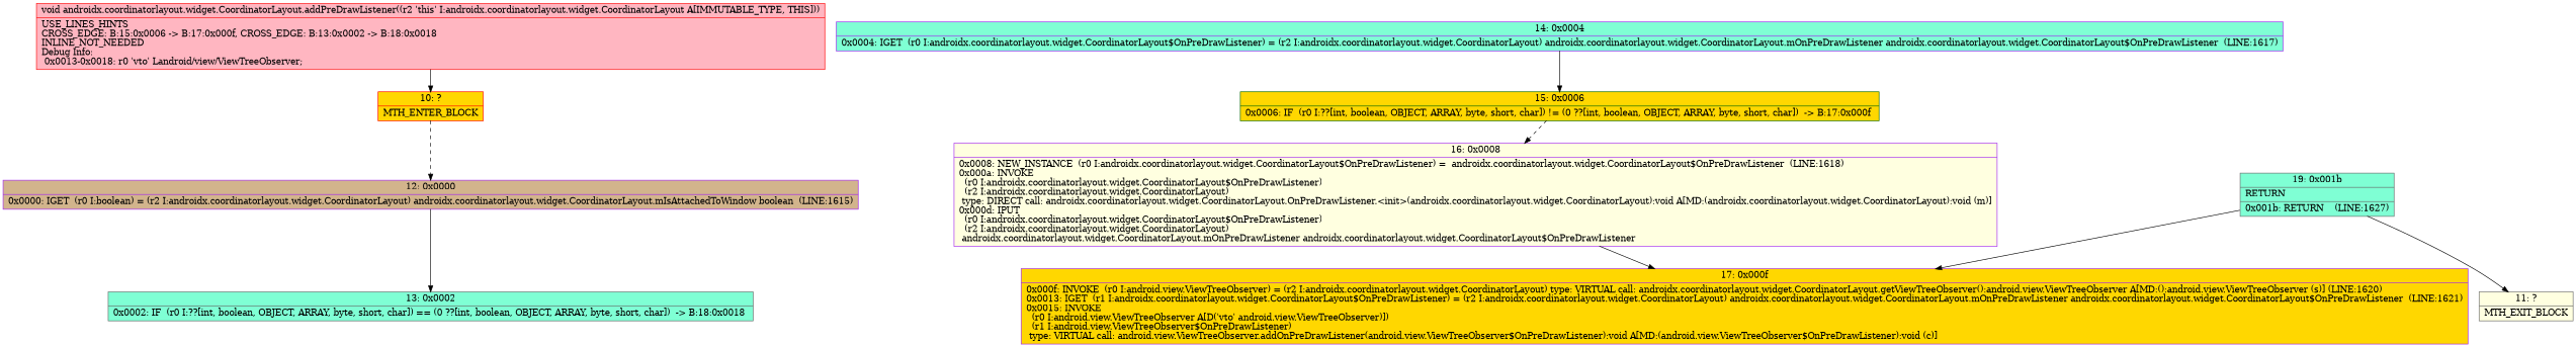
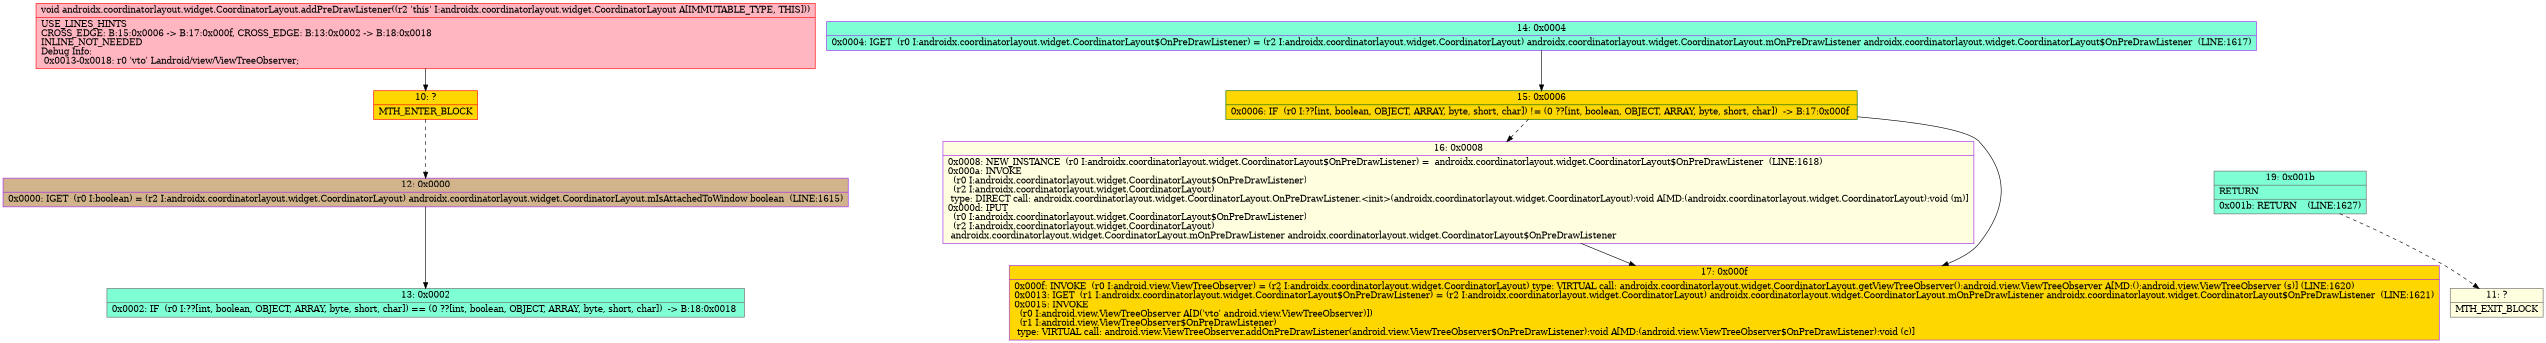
  digraph {
    node [color=purple fillcolor=gold shape=record style=filled]
    n1 [color=red label="{10\:\ ?|MTH_ENTER_BLOCK\l}"]
    n2 [fillcolor=tan label="{12\:\ 0x0000|0x0000: IGET  (r0 I:boolean) = (r2 I:androidx.coordinatorlayout.widget.CoordinatorLayout) androidx.coordinatorlayout.widget.CoordinatorLayout.mIsAttachedToWindow boolean  (LINE:1615)\l}"]
    n3 [color=gray40 fillcolor=aquamarine label="{13\:\ 0x0002|0x0002: IF  (r0 I:??[int, boolean, OBJECT, ARRAY, byte, short, char]) == (0 ??[int, boolean, OBJECT, ARRAY, byte, short, char])  \-\> B:18:0x0018 \l}"]
    n4 [fillcolor=aquamarine label="{14\:\ 0x0004|0x0004: IGET  (r0 I:androidx.coordinatorlayout.widget.CoordinatorLayout$OnPreDrawListener) = (r2 I:androidx.coordinatorlayout.widget.CoordinatorLayout) androidx.coordinatorlayout.widget.CoordinatorLayout.mOnPreDrawListener androidx.coordinatorlayout.widget.CoordinatorLayout$OnPreDrawListener  (LINE:1617)\l}"]
    n5 [color=darkgreen label="{15\:\ 0x0006|0x0006: IF  (r0 I:??[int, boolean, OBJECT, ARRAY, byte, short, char]) != (0 ??[int, boolean, OBJECT, ARRAY, byte, short, char])  \-\> B:17:0x000f \l}"]
    n6 [fillcolor=lightyellow label="{16\:\ 0x0008|0x0008: NEW_INSTANCE  (r0 I:androidx.coordinatorlayout.widget.CoordinatorLayout$OnPreDrawListener) =  androidx.coordinatorlayout.widget.CoordinatorLayout$OnPreDrawListener  (LINE:1618)\l0x000a: INVOKE  \l  (r0 I:androidx.coordinatorlayout.widget.CoordinatorLayout$OnPreDrawListener)\l  (r2 I:androidx.coordinatorlayout.widget.CoordinatorLayout)\l type: DIRECT call: androidx.coordinatorlayout.widget.CoordinatorLayout.OnPreDrawListener.\<init\>(androidx.coordinatorlayout.widget.CoordinatorLayout):void A[MD:(androidx.coordinatorlayout.widget.CoordinatorLayout):void (m)]\l0x000d: IPUT  \l  (r0 I:androidx.coordinatorlayout.widget.CoordinatorLayout$OnPreDrawListener)\l  (r2 I:androidx.coordinatorlayout.widget.CoordinatorLayout)\l androidx.coordinatorlayout.widget.CoordinatorLayout.mOnPreDrawListener androidx.coordinatorlayout.widget.CoordinatorLayout$OnPreDrawListener \l}"]
    n7 [label="{17\:\ 0x000f|0x000f: INVOKE  (r0 I:android.view.ViewTreeObserver) = (r2 I:androidx.coordinatorlayout.widget.CoordinatorLayout) type: VIRTUAL call: androidx.coordinatorlayout.widget.CoordinatorLayout.getViewTreeObserver():android.view.ViewTreeObserver A[MD:():android.view.ViewTreeObserver (s)] (LINE:1620)\l0x0013: IGET  (r1 I:androidx.coordinatorlayout.widget.CoordinatorLayout$OnPreDrawListener) = (r2 I:androidx.coordinatorlayout.widget.CoordinatorLayout) androidx.coordinatorlayout.widget.CoordinatorLayout.mOnPreDrawListener androidx.coordinatorlayout.widget.CoordinatorLayout$OnPreDrawListener  (LINE:1621)\l0x0015: INVOKE  \l  (r0 I:android.view.ViewTreeObserver A[D('vto' android.view.ViewTreeObserver)])\l  (r1 I:android.view.ViewTreeObserver$OnPreDrawListener)\l type: VIRTUAL call: android.view.ViewTreeObserver.addOnPreDrawListener(android.view.ViewTreeObserver$OnPreDrawListener):void A[MD:(android.view.ViewTreeObserver$OnPreDrawListener):void (c)]\l}"]
    n8 [color=gray40 fillcolor=aquamarine label="{19\:\ 0x001b|RETURN\l|0x001b: RETURN    (LINE:1627)\l}"]
    n9 [color=gray40 fillcolor=lightyellow label="{11\:\ ?|MTH_EXIT_BLOCK\l}"]
    n10 [color=red fillcolor=lightpink label="{void androidx.coordinatorlayout.widget.CoordinatorLayout.addPreDrawListener((r2 'this' I:androidx.coordinatorlayout.widget.CoordinatorLayout A[IMMUTABLE_TYPE, THIS]))  | USE_LINES_HINTS\lCROSS_EDGE: B:15:0x0006 \-\> B:17:0x000f, CROSS_EDGE: B:13:0x0002 \-\> B:18:0x0018\lINLINE_NOT_NEEDED\lDebug Info:\l  0x0013\-0x0018: r0 'vto' Landroid\/view\/ViewTreeObserver;\l}"]
    n1 -> n2 [style=dashed]
    n2 -> n3
    n4 -> n5
    n5 -> n6 [style=dashed]
-   n8 -> n7
+   n5 -> n7
    n6 -> n7
-   n8 -> n9
+   n8 -> n9 [style=dashed]
    n10 -> n1
  }
